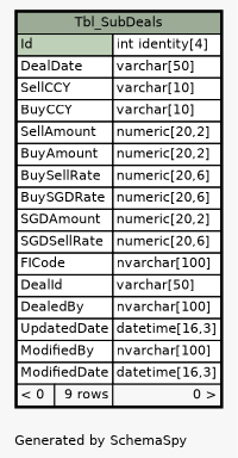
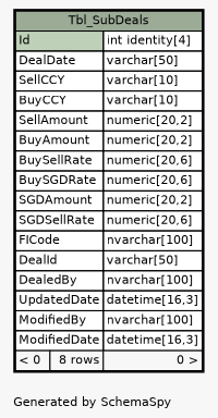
  digraph {
    bgcolor="#f7f7f7"
    fontname=Helvetica
    fontsize=11
    label="\nGenerated by SchemaSpy"
    labeljust=l
    nodesep=0.18
    rankdir=TB
    ranksep=0.46
-   n1 [fontname=Helvetica fontsize=11 label=<     <TABLE BORDER="2" CELLBORDER="1" CELLSPACING="0" BGCOLOR="#ffffff">       <TR><TD COLSPAN="3" BGCOLOR="#9bab96" ALIGN="CENTER">Tbl_SubDeals</TD></TR>       <TR><TD PORT="Id" COLSPAN="2" BGCOLOR="#bed1b8" ALIGN="LEFT">Id</TD><TD PORT="Id.type" ALIGN="LEFT">int identity[4]</TD></TR>       <TR><TD PORT="DealDate" COLSPAN="2" ALIGN="LEFT">DealDate</TD><TD PORT="DealDate.type" ALIGN="LEFT">varchar[50]</TD></TR>       <TR><TD PORT="SellCCY" COLSPAN="2" ALIGN="LEFT">SellCCY</TD><TD PORT="SellCCY.type" ALIGN="LEFT">varchar[10]</TD></TR>       <TR><TD PORT="BuyCCY" COLSPAN="2" ALIGN="LEFT">BuyCCY</TD><TD PORT="BuyCCY.type" ALIGN="LEFT">varchar[10]</TD></TR>       <TR><TD PORT="SellAmount" COLSPAN="2" ALIGN="LEFT">SellAmount</TD><TD PORT="SellAmount.type" ALIGN="LEFT">numeric[20,2]</TD></TR>       <TR><TD PORT="BuyAmount" COLSPAN="2" ALIGN="LEFT">BuyAmount</TD><TD PORT="BuyAmount.type" ALIGN="LEFT">numeric[20,2]</TD></TR>       <TR><TD PORT="BuySellRate" COLSPAN="2" ALIGN="LEFT">BuySellRate</TD><TD PORT="BuySellRate.type" ALIGN="LEFT">numeric[20,6]</TD></TR>       <TR><TD PORT="BuySGDRate" COLSPAN="2" ALIGN="LEFT">BuySGDRate</TD><TD PORT="BuySGDRate.type" ALIGN="LEFT">numeric[20,6]</TD></TR>       <TR><TD PORT="SGDAmount" COLSPAN="2" ALIGN="LEFT">SGDAmount</TD><TD PORT="SGDAmount.type" ALIGN="LEFT">numeric[20,2]</TD></TR>       <TR><TD PORT="SGDSellRate" COLSPAN="2" ALIGN="LEFT">SGDSellRate</TD><TD PORT="SGDSellRate.type" ALIGN="LEFT">numeric[20,6]</TD></TR>       <TR><TD PORT="FICode" COLSPAN="2" ALIGN="LEFT">FICode</TD><TD PORT="FICode.type" ALIGN="LEFT">nvarchar[100]</TD></TR>       <TR><TD PORT="DealId" COLSPAN="2" ALIGN="LEFT">DealId</TD><TD PORT="DealId.type" ALIGN="LEFT">varchar[50]</TD></TR>       <TR><TD PORT="DealedBy" COLSPAN="2" ALIGN="LEFT">DealedBy</TD><TD PORT="DealedBy.type" ALIGN="LEFT">nvarchar[100]</TD></TR>       <TR><TD PORT="UpdatedDate" COLSPAN="2" ALIGN="LEFT">UpdatedDate</TD><TD PORT="UpdatedDate.type" ALIGN="LEFT">datetime[16,3]</TD></TR>       <TR><TD PORT="ModifiedBy" COLSPAN="2" ALIGN="LEFT">ModifiedBy</TD><TD PORT="ModifiedBy.type" ALIGN="LEFT">nvarchar[100]</TD></TR>       <TR><TD PORT="ModifiedDate" COLSPAN="2" ALIGN="LEFT">ModifiedDate</TD><TD PORT="ModifiedDate.type" ALIGN="LEFT">datetime[16,3]</TD></TR>       <TR><TD ALIGN="LEFT" BGCOLOR="#f7f7f7">&lt; 0</TD><TD ALIGN="RIGHT" BGCOLOR="#f7f7f7">9 rows</TD><TD ALIGN="RIGHT" BGCOLOR="#f7f7f7">0 &gt;</TD></TR>     </TABLE>> shape=plaintext]
+   n1 [fontname=Helvetica fontsize=11 label=<     <TABLE BORDER="2" CELLBORDER="1" CELLSPACING="0" BGCOLOR="#ffffff">       <TR><TD COLSPAN="3" BGCOLOR="#9bab96" ALIGN="CENTER">Tbl_SubDeals</TD></TR>       <TR><TD PORT="Id" COLSPAN="2" BGCOLOR="#bed1b8" ALIGN="LEFT">Id</TD><TD PORT="Id.type" ALIGN="LEFT">int identity[4]</TD></TR>       <TR><TD PORT="DealDate" COLSPAN="2" ALIGN="LEFT">DealDate</TD><TD PORT="DealDate.type" ALIGN="LEFT">varchar[50]</TD></TR>       <TR><TD PORT="SellCCY" COLSPAN="2" ALIGN="LEFT">SellCCY</TD><TD PORT="SellCCY.type" ALIGN="LEFT">varchar[10]</TD></TR>       <TR><TD PORT="BuyCCY" COLSPAN="2" ALIGN="LEFT">BuyCCY</TD><TD PORT="BuyCCY.type" ALIGN="LEFT">varchar[10]</TD></TR>       <TR><TD PORT="SellAmount" COLSPAN="2" ALIGN="LEFT">SellAmount</TD><TD PORT="SellAmount.type" ALIGN="LEFT">numeric[20,2]</TD></TR>       <TR><TD PORT="BuyAmount" COLSPAN="2" ALIGN="LEFT">BuyAmount</TD><TD PORT="BuyAmount.type" ALIGN="LEFT">numeric[20,2]</TD></TR>       <TR><TD PORT="BuySellRate" COLSPAN="2" ALIGN="LEFT">BuySellRate</TD><TD PORT="BuySellRate.type" ALIGN="LEFT">numeric[20,6]</TD></TR>       <TR><TD PORT="BuySGDRate" COLSPAN="2" ALIGN="LEFT">BuySGDRate</TD><TD PORT="BuySGDRate.type" ALIGN="LEFT">numeric[20,6]</TD></TR>       <TR><TD PORT="SGDAmount" COLSPAN="2" ALIGN="LEFT">SGDAmount</TD><TD PORT="SGDAmount.type" ALIGN="LEFT">numeric[20,2]</TD></TR>       <TR><TD PORT="SGDSellRate" COLSPAN="2" ALIGN="LEFT">SGDSellRate</TD><TD PORT="SGDSellRate.type" ALIGN="LEFT">numeric[20,6]</TD></TR>       <TR><TD PORT="FICode" COLSPAN="2" ALIGN="LEFT">FICode</TD><TD PORT="FICode.type" ALIGN="LEFT">nvarchar[100]</TD></TR>       <TR><TD PORT="DealId" COLSPAN="2" ALIGN="LEFT">DealId</TD><TD PORT="DealId.type" ALIGN="LEFT">varchar[50]</TD></TR>       <TR><TD PORT="DealedBy" COLSPAN="2" ALIGN="LEFT">DealedBy</TD><TD PORT="DealedBy.type" ALIGN="LEFT">nvarchar[100]</TD></TR>       <TR><TD PORT="UpdatedDate" COLSPAN="2" ALIGN="LEFT">UpdatedDate</TD><TD PORT="UpdatedDate.type" ALIGN="LEFT">datetime[16,3]</TD></TR>       <TR><TD PORT="ModifiedBy" COLSPAN="2" ALIGN="LEFT">ModifiedBy</TD><TD PORT="ModifiedBy.type" ALIGN="LEFT">nvarchar[100]</TD></TR>       <TR><TD PORT="ModifiedDate" COLSPAN="2" ALIGN="LEFT">ModifiedDate</TD><TD PORT="ModifiedDate.type" ALIGN="LEFT">datetime[16,3]</TD></TR>       <TR><TD ALIGN="LEFT" BGCOLOR="#f7f7f7">&lt; 0</TD><TD ALIGN="RIGHT" BGCOLOR="#f7f7f7">8 rows</TD><TD ALIGN="RIGHT" BGCOLOR="#f7f7f7">0 &gt;</TD></TR>     </TABLE>> shape=plaintext]
  }
